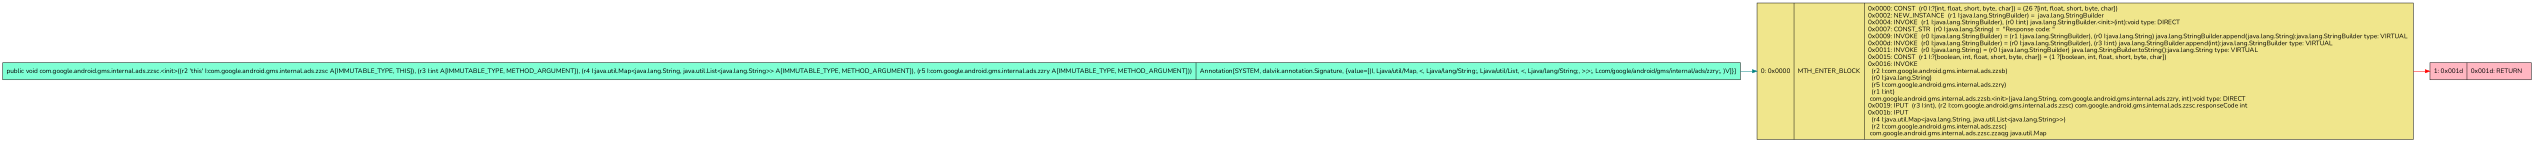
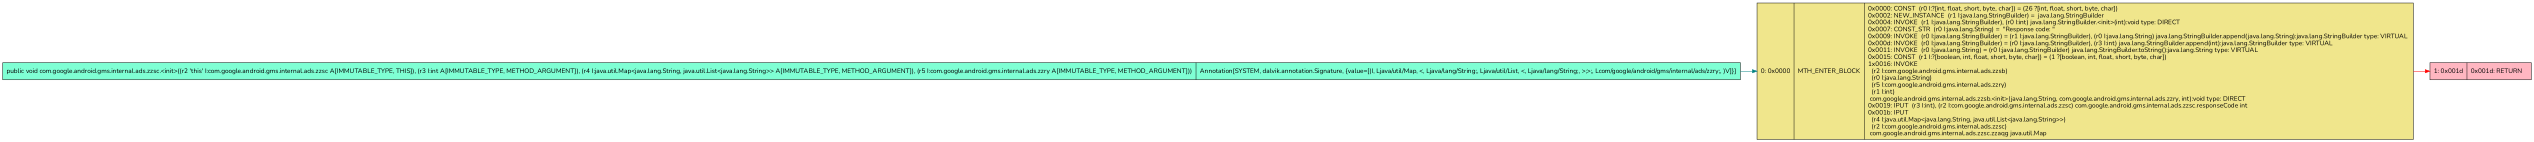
  digraph {
    rankdir=LR
    fontname=Nunito
    node [shape=record style=filled fontname=Nunito]
    edge [fontname=Nunito]
-   n1 [label="{0\:\ 0x0000|MTH_ENTER_BLOCK\l|0x0000: CONST  (r0 I:?[int, float, short, byte, char]) = (26 ?[int, float, short, byte, char]) \l0x0002: NEW_INSTANCE  (r1 I:java.lang.StringBuilder) =  java.lang.StringBuilder \l0x0004: INVOKE  (r1 I:java.lang.StringBuilder), (r0 I:int) java.lang.StringBuilder.\<init\>(int):void type: DIRECT \l0x0007: CONST_STR  (r0 I:java.lang.String) =  \"Response code: \" \l0x0009: INVOKE  (r0 I:java.lang.StringBuilder) = (r1 I:java.lang.StringBuilder), (r0 I:java.lang.String) java.lang.StringBuilder.append(java.lang.String):java.lang.StringBuilder type: VIRTUAL \l0x000d: INVOKE  (r0 I:java.lang.StringBuilder) = (r0 I:java.lang.StringBuilder), (r3 I:int) java.lang.StringBuilder.append(int):java.lang.StringBuilder type: VIRTUAL \l0x0011: INVOKE  (r0 I:java.lang.String) = (r0 I:java.lang.StringBuilder) java.lang.StringBuilder.toString():java.lang.String type: VIRTUAL \l0x0015: CONST  (r1 I:?[boolean, int, float, short, byte, char]) = (1 ?[boolean, int, float, short, byte, char]) \l0x0016: INVOKE  \l  (r2 I:com.google.android.gms.internal.ads.zzsb)\l  (r0 I:java.lang.String)\l  (r5 I:com.google.android.gms.internal.ads.zzry)\l  (r1 I:int)\l com.google.android.gms.internal.ads.zzsb.\<init\>(java.lang.String, com.google.android.gms.internal.ads.zzry, int):void type: DIRECT \l0x0019: IPUT  (r3 I:int), (r2 I:com.google.android.gms.internal.ads.zzsc) com.google.android.gms.internal.ads.zzsc.responseCode int \l0x001b: IPUT  \l  (r4 I:java.util.Map\<java.lang.String, java.util.List\<java.lang.String\>\>)\l  (r2 I:com.google.android.gms.internal.ads.zzsc)\l com.google.android.gms.internal.ads.zzsc.zzaqg java.util.Map \l}" fillcolor=khaki]
+   n1 [label="{0\:\ 0x0000|MTH_ENTER_BLOCK\l|0x0000: CONST  (r0 I:?[int, float, short, byte, char]) = (26 ?[int, float, short, byte, char]) \l0x0002: NEW_INSTANCE  (r1 I:java.lang.StringBuilder) =  java.lang.StringBuilder \l0x0004: INVOKE  (r1 I:java.lang.StringBuilder), (r0 I:int) java.lang.StringBuilder.\<init\>(int):void type: DIRECT \l0x0007: CONST_STR  (r0 I:java.lang.String) =  \"Response code: \" \l0x0009: INVOKE  (r0 I:java.lang.StringBuilder) = (r1 I:java.lang.StringBuilder), (r0 I:java.lang.String) java.lang.StringBuilder.append(java.lang.String):java.lang.StringBuilder type: VIRTUAL \l0x000d: INVOKE  (r0 I:java.lang.StringBuilder) = (r0 I:java.lang.StringBuilder), (r3 I:int) java.lang.StringBuilder.append(int):java.lang.StringBuilder type: VIRTUAL \l0x0011: INVOKE  (r0 I:java.lang.String) = (r0 I:java.lang.StringBuilder) java.lang.StringBuilder.toString():java.lang.String type: VIRTUAL \l0x0015: CONST  (r1 I:?[boolean, int, float, short, byte, char]) = (1 ?[boolean, int, float, short, byte, char]) \l1x0016: INVOKE  \l  (r2 I:com.google.android.gms.internal.ads.zzsb)\l  (r0 I:java.lang.String)\l  (r5 I:com.google.android.gms.internal.ads.zzry)\l  (r1 I:int)\l com.google.android.gms.internal.ads.zzsb.\<init\>(java.lang.String, com.google.android.gms.internal.ads.zzry, int):void type: DIRECT \l0x0019: IPUT  (r3 I:int), (r2 I:com.google.android.gms.internal.ads.zzsc) com.google.android.gms.internal.ads.zzsc.responseCode int \l0x001b: IPUT  \l  (r4 I:java.util.Map\<java.lang.String, java.util.List\<java.lang.String\>\>)\l  (r2 I:com.google.android.gms.internal.ads.zzsc)\l com.google.android.gms.internal.ads.zzsc.zzaqg java.util.Map \l}" fillcolor=khaki]
    n2 [label="{1\:\ 0x001d|0x001d: RETURN   \l}" fillcolor=lightpink]
    n3 [label="{public void com.google.android.gms.internal.ads.zzsc.\<init\>((r2 'this' I:com.google.android.gms.internal.ads.zzsc A[IMMUTABLE_TYPE, THIS]), (r3 I:int A[IMMUTABLE_TYPE, METHOD_ARGUMENT]), (r4 I:java.util.Map\<java.lang.String, java.util.List\<java.lang.String\>\> A[IMMUTABLE_TYPE, METHOD_ARGUMENT]), (r5 I:com.google.android.gms.internal.ads.zzry A[IMMUTABLE_TYPE, METHOD_ARGUMENT]))  | Annotation[SYSTEM, dalvik.annotation.Signature, \{value=[(I, Ljava\/util\/Map, \<, Ljava\/lang\/String;, Ljava\/util\/List, \<, Ljava\/lang\/String;, \>;\>;, Lcom\/google\/android\/gms\/internal\/ads\/zzry;, )V]\}]\l}" fillcolor=aquamarine]
    n1 -> n2 [color=red]
    n3 -> n1 [color=teal]
  }
